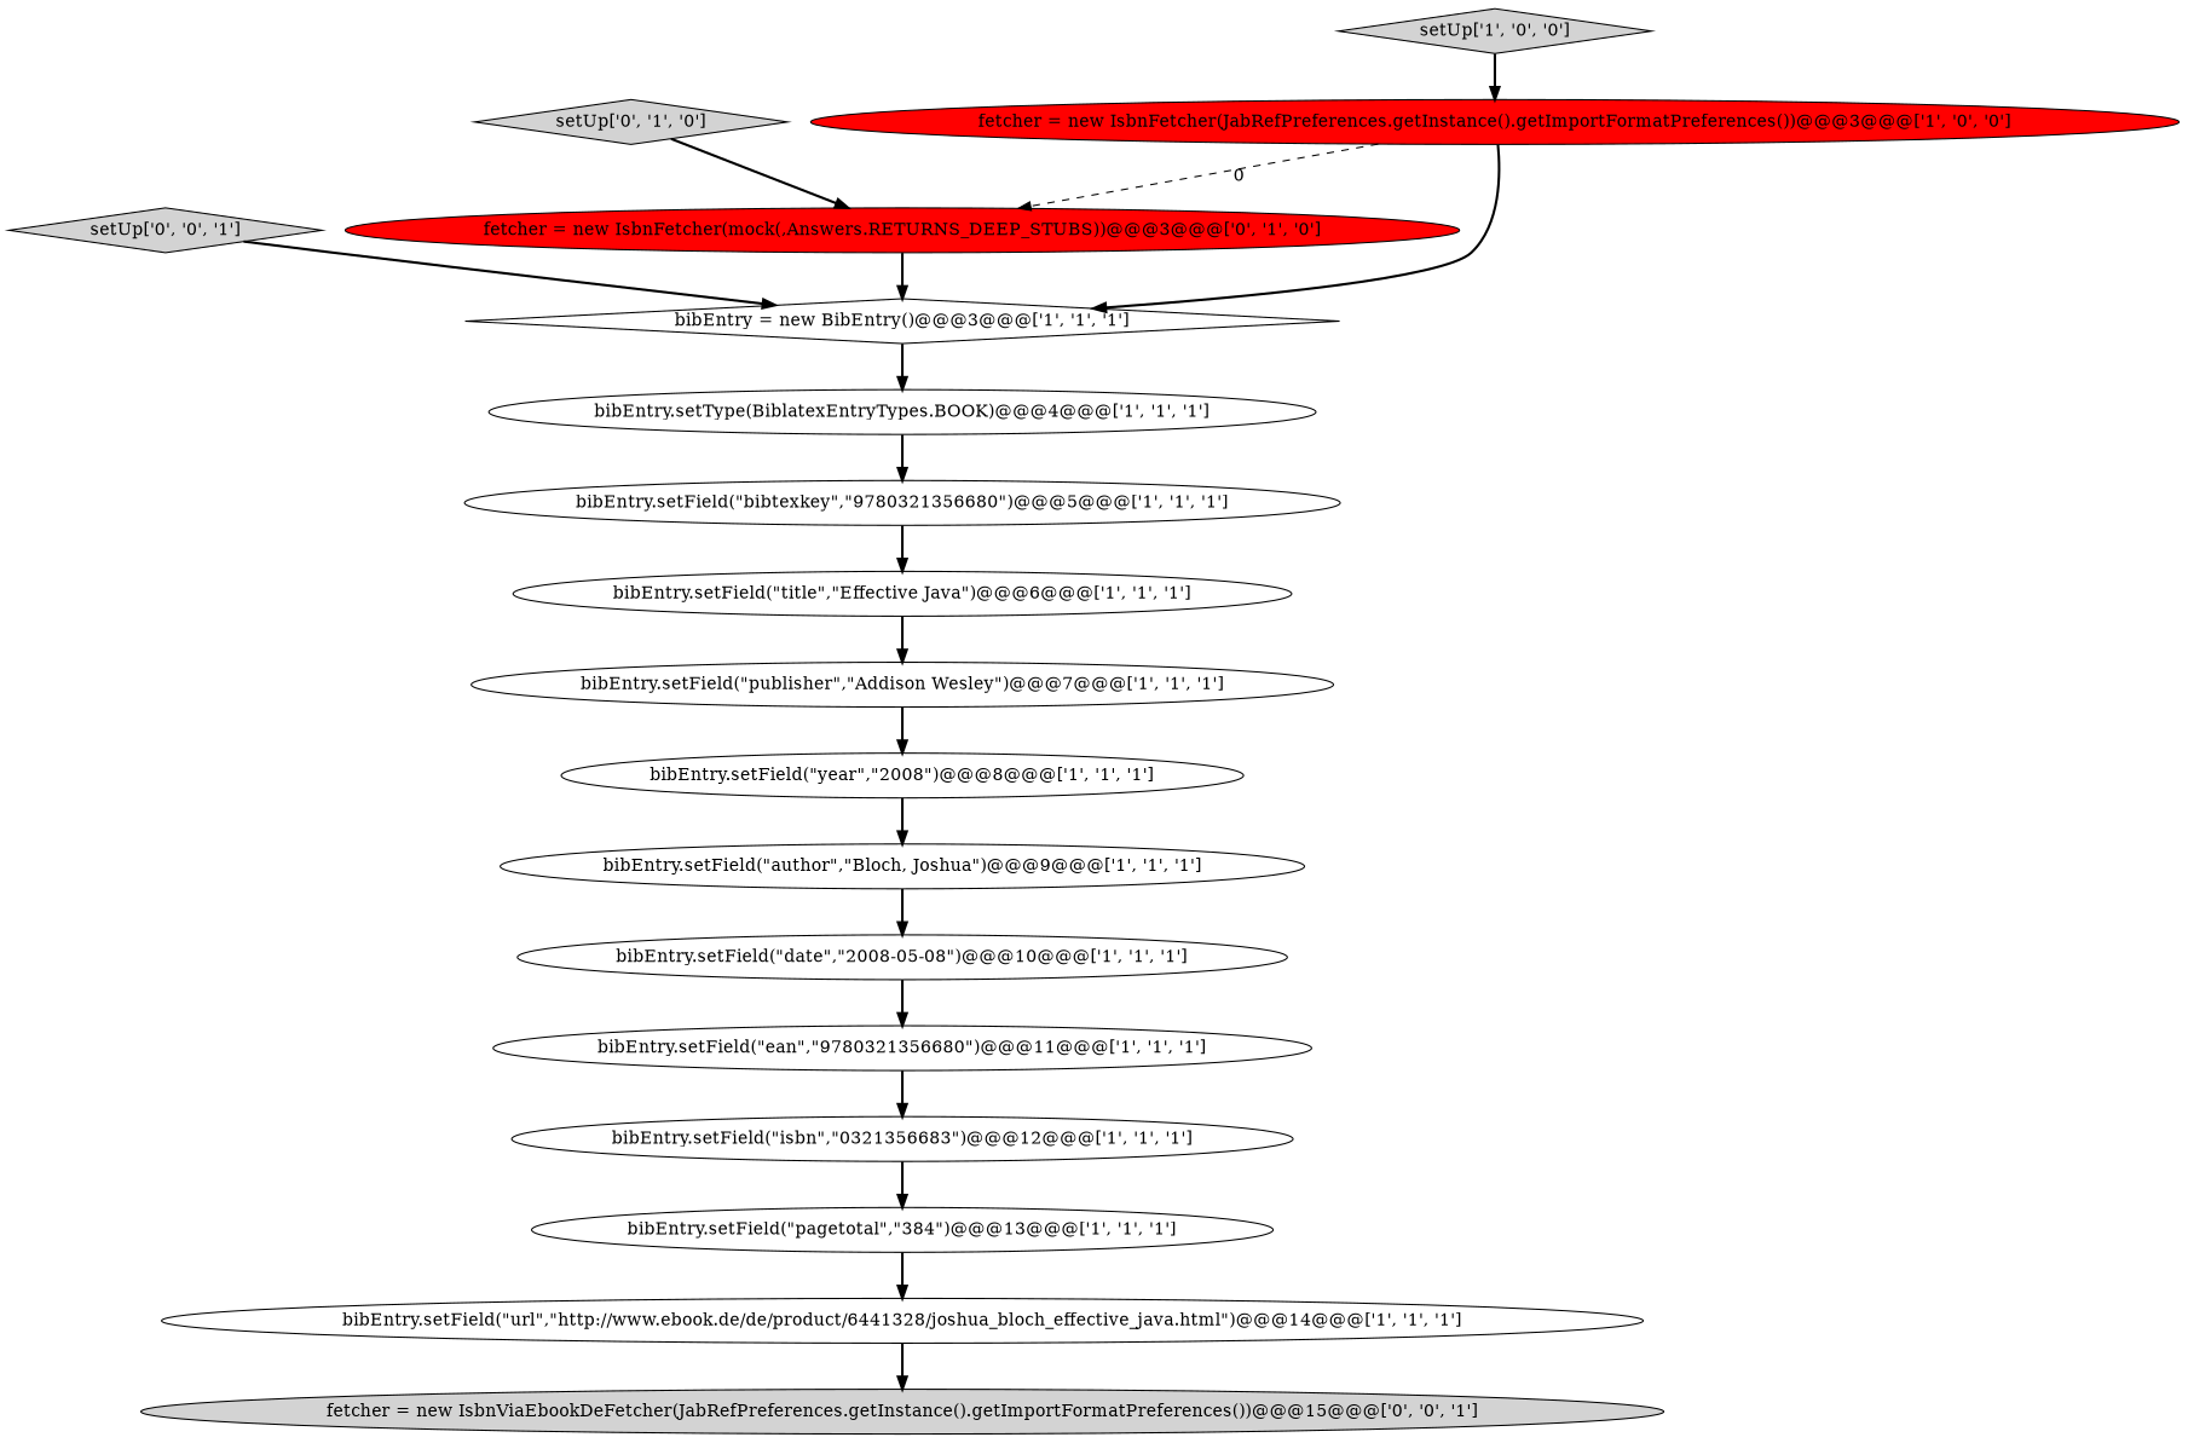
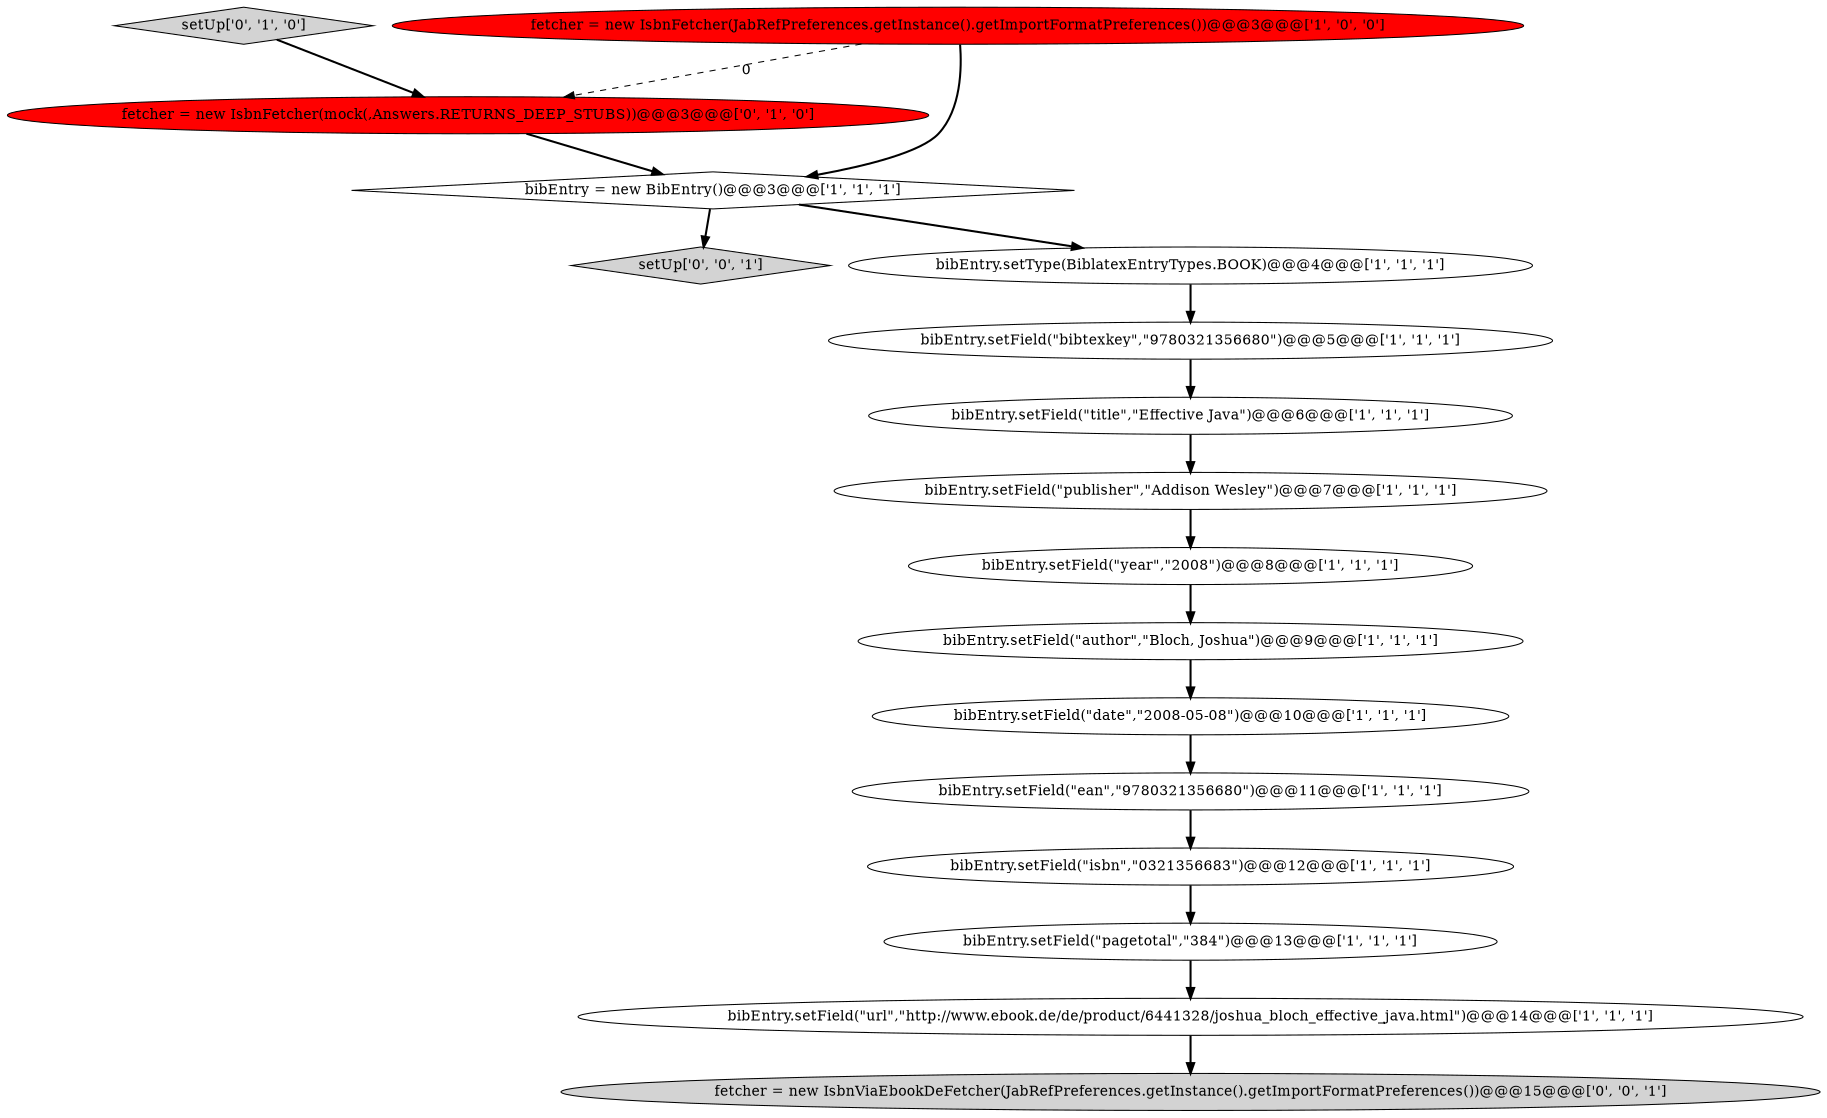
  digraph {
    node [fillcolor=white shape=ellipse style=filled]
    edge [style=bold]
    n1 [label="bibEntry.setField(\"isbn\",\"0321356683\")@@@12@@@['1', '1', '1']"]
    n2 [label="bibEntry.setField(\"pagetotal\",\"384\")@@@13@@@['1', '1', '1']"]
    n3 [label="bibEntry.setField(\"url\",\"http://www.ebook.de/de/product/6441328/joshua_bloch_effective_java.html\")@@@14@@@['1', '1', '1']"]
    n4 [label="bibEntry.setField(\"author\",\"Bloch, Joshua\")@@@9@@@['1', '1', '1']"]
    n5 [label="bibEntry.setField(\"date\",\"2008-05-08\")@@@10@@@['1', '1', '1']"]
    n6 [label="bibEntry.setField(\"ean\",\"9780321356680\")@@@11@@@['1', '1', '1']"]
    n7 [fillcolor=lightgray label="setUp['0', '0', '1']" shape=diamond]
    n8 [label="bibEntry = new BibEntry()@@@3@@@['1', '1', '1']" shape=diamond]
    n9 [label="bibEntry.setType(BiblatexEntryTypes.BOOK)@@@4@@@['1', '1', '1']"]
    n10 [label="bibEntry.setField(\"year\",\"2008\")@@@8@@@['1', '1', '1']"]
    n11 [label="bibEntry.setField(\"publisher\",\"Addison Wesley\")@@@7@@@['1', '1', '1']"]
    n12 [fillcolor=lightgray label="setUp['0', '1', '0']" shape=diamond]
    n13 [fillcolor=red label="fetcher = new IsbnFetcher(mock(,Answers.RETURNS_DEEP_STUBS))@@@3@@@['0', '1', '0']"]
    n14 [fillcolor=red label="fetcher = new IsbnFetcher(JabRefPreferences.getInstance().getImportFormatPreferences())@@@3@@@['1', '0', '0']"]
    n15 [label="bibEntry.setField(\"bibtexkey\",\"9780321356680\")@@@5@@@['1', '1', '1']"]
    n16 [label="bibEntry.setField(\"title\",\"Effective Java\")@@@6@@@['1', '1', '1']"]
    n17 [fillcolor=lightgray label="fetcher = new IsbnViaEbookDeFetcher(JabRefPreferences.getInstance().getImportFormatPreferences())@@@15@@@['0', '0', '1']"]
-   n18 [fillcolor=lightgray label="setUp['1', '0', '0']" shape=diamond]
    n1 -> n2
    n2 -> n3
    n3 -> n17
    n4 -> n5
    n5 -> n6
    n6 -> n1
-   n7 -> n8
+   n8 -> n7
    n8 -> n9
    n9 -> n15
    n10 -> n4
    n11 -> n10
    n12 -> n13
    n13 -> n8
    n14 -> n8
    n14 -> n13 [label=0 style=dashed]
    n15 -> n16
    n16 -> n11
-   n18 -> n14
  }
